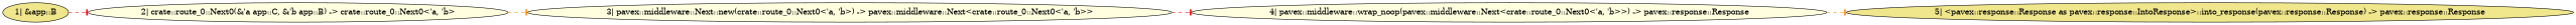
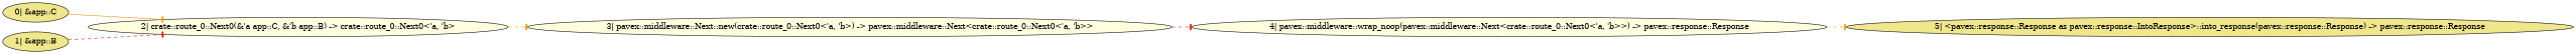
  digraph {
    rankdir=LR
    node [style=filled fillcolor=khaki]
    edge [color=darkorange style=dashed arrowhead=tee]
+   n1 [label="0| &app::C"]
    n2 [label="2| crate::route_0::Next0(&'a app::C, &'b app::B) -> crate::route_0::Next0<'a, 'b>" fillcolor=lightyellow]
    n3 [label="1| &app::B"]
    n4 [label="3| pavex::middleware::Next::new(crate::route_0::Next0<'a, 'b>) -> pavex::middleware::Next<crate::route_0::Next0<'a, 'b>>" fillcolor=lightyellow]
    n5 [label="4| pavex::middleware::wrap_noop(pavex::middleware::Next<crate::route_0::Next0<'a, 'b>>) -> pavex::response::Response" fillcolor=lightyellow]
    n6 [label="5| <pavex::response::Response as pavex::response::IntoResponse>::into_response(pavex::response::Response) -> pavex::response::Response"]
+   n1 -> n2 [style=solid]
    n2 -> n4
    n3 -> n2 [color=red]
    n4 -> n5 [color=red]
    n5 -> n6
  }
